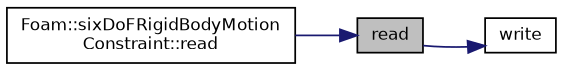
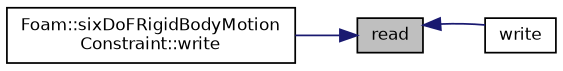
  digraph {
    rankdir=LR
    node [color=black fontname=Helvetica fontsize=10 shape=record]
    edge [color=midnightblue fontname=Helvetica fontsize=10 labelfontname=Helvetica labelfontsize=10 style=solid]
    n1 [fillcolor=grey75 fontcolor=black height=0.2 label=read style=filled width=0.4]
    n2 [height=0.2 label=write width=0.4]
-   n3 [height=0.2 label="Foam::sixDoFRigidBodyMotion\lConstraint::read" width=0.4]
-   n1 -> n2
+   n3 [height=0.2 label="Foam::sixDoFRigidBodyMotion\lConstraint::write" width=0.4]
+   n2 -> n1
    n3 -> n1
  }
